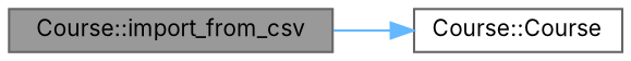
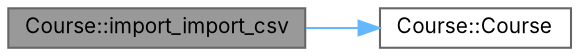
  digraph {
    rankdir=LR
    fontname=Inter
    node [fontname=Inter fontsize=10 shape=box style=filled]
-   n1 [color=gray40 fillcolor=grey60 fontcolor=black height=0.2 label="Course::import_from_csv" width=0.4]
+   n1 [color=gray40 fillcolor=grey60 fontcolor=black height=0.2 label="Course::import_import_csv" width=0.4]
    n2 [color=grey40 fillcolor=white height=0.2 label="Course::Course" width=0.4]
    n1 -> n2 [color=steelblue1 fontname=Inter fontsize=10 labelfontname=Helvetica labelfontsize=10 style=solid]
  }
